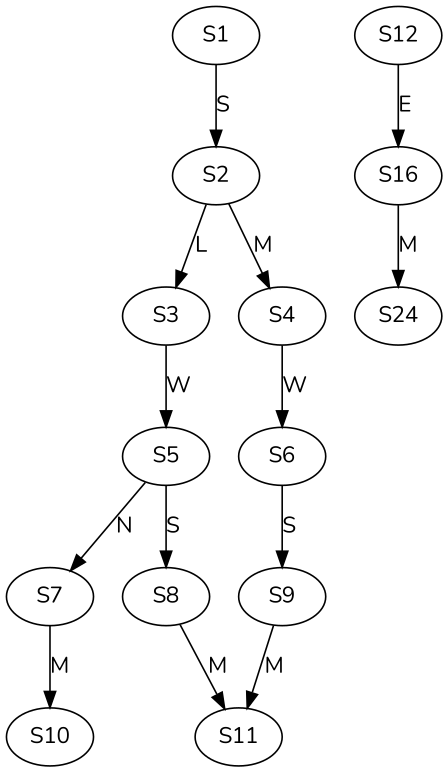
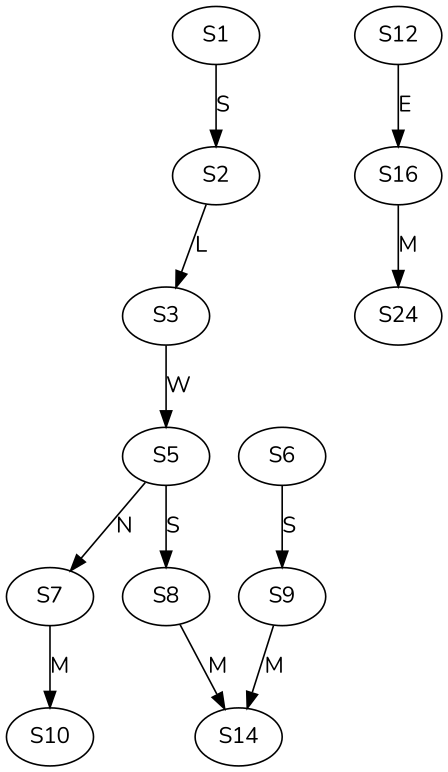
  strict digraph {
    fontname=Nunito
    node [fontname=Nunito]
    edge [fontname=Nunito]
    S1
    S2
    S3
-   S4
    S5
    S6
    S7
    S8
    S9
    S10
-   S11
+   S11 [label=S14]
    n12 [label=S16]
    S12
    n14 [label=S24]
    S1 -> S2 [label=S]
    S2 -> S3 [label=L]
-   S2 -> S4 [label=M]
    S3 -> S5 [label=W]
-   S4 -> S6 [label=W]
    S5 -> S7 [label=N]
    S5 -> S8 [label=S]
    S6 -> S9 [label=S]
    S7 -> S10 [label=M]
    S8 -> S11 [label=M]
    S9 -> S11 [label=M]
    n12 -> n14 [label=M]
    S12 -> n12 [label=E]
  }
